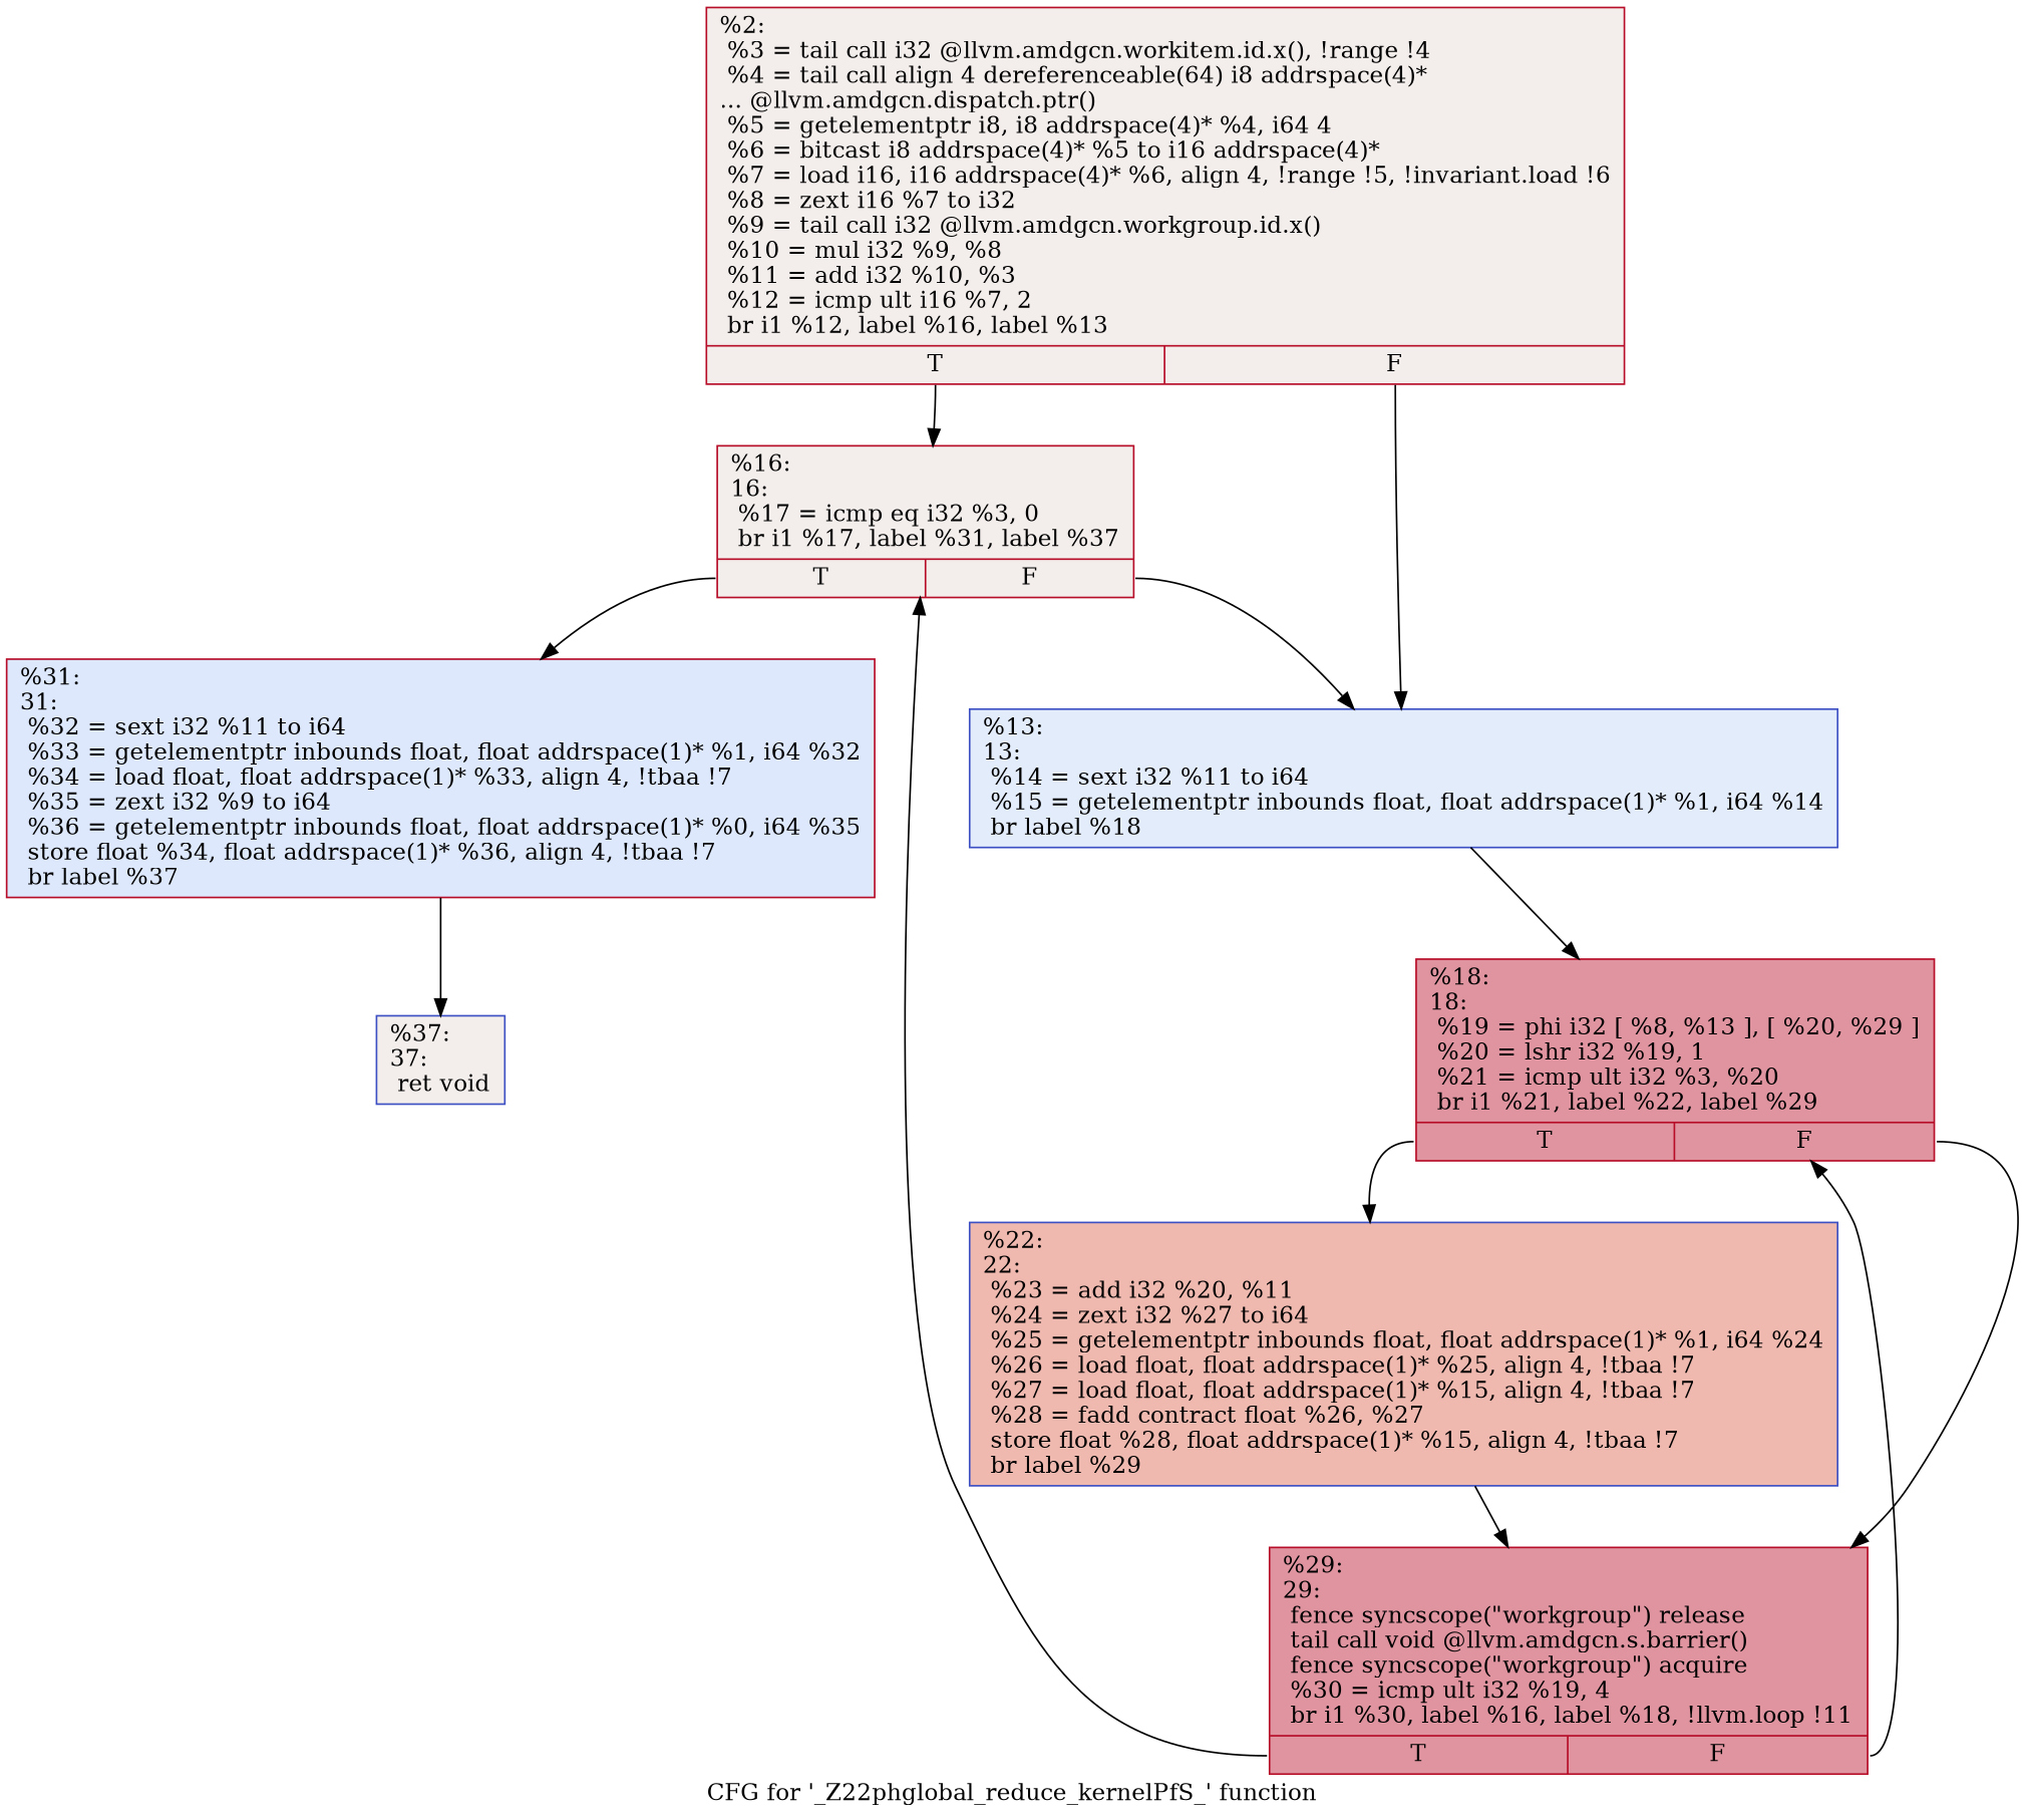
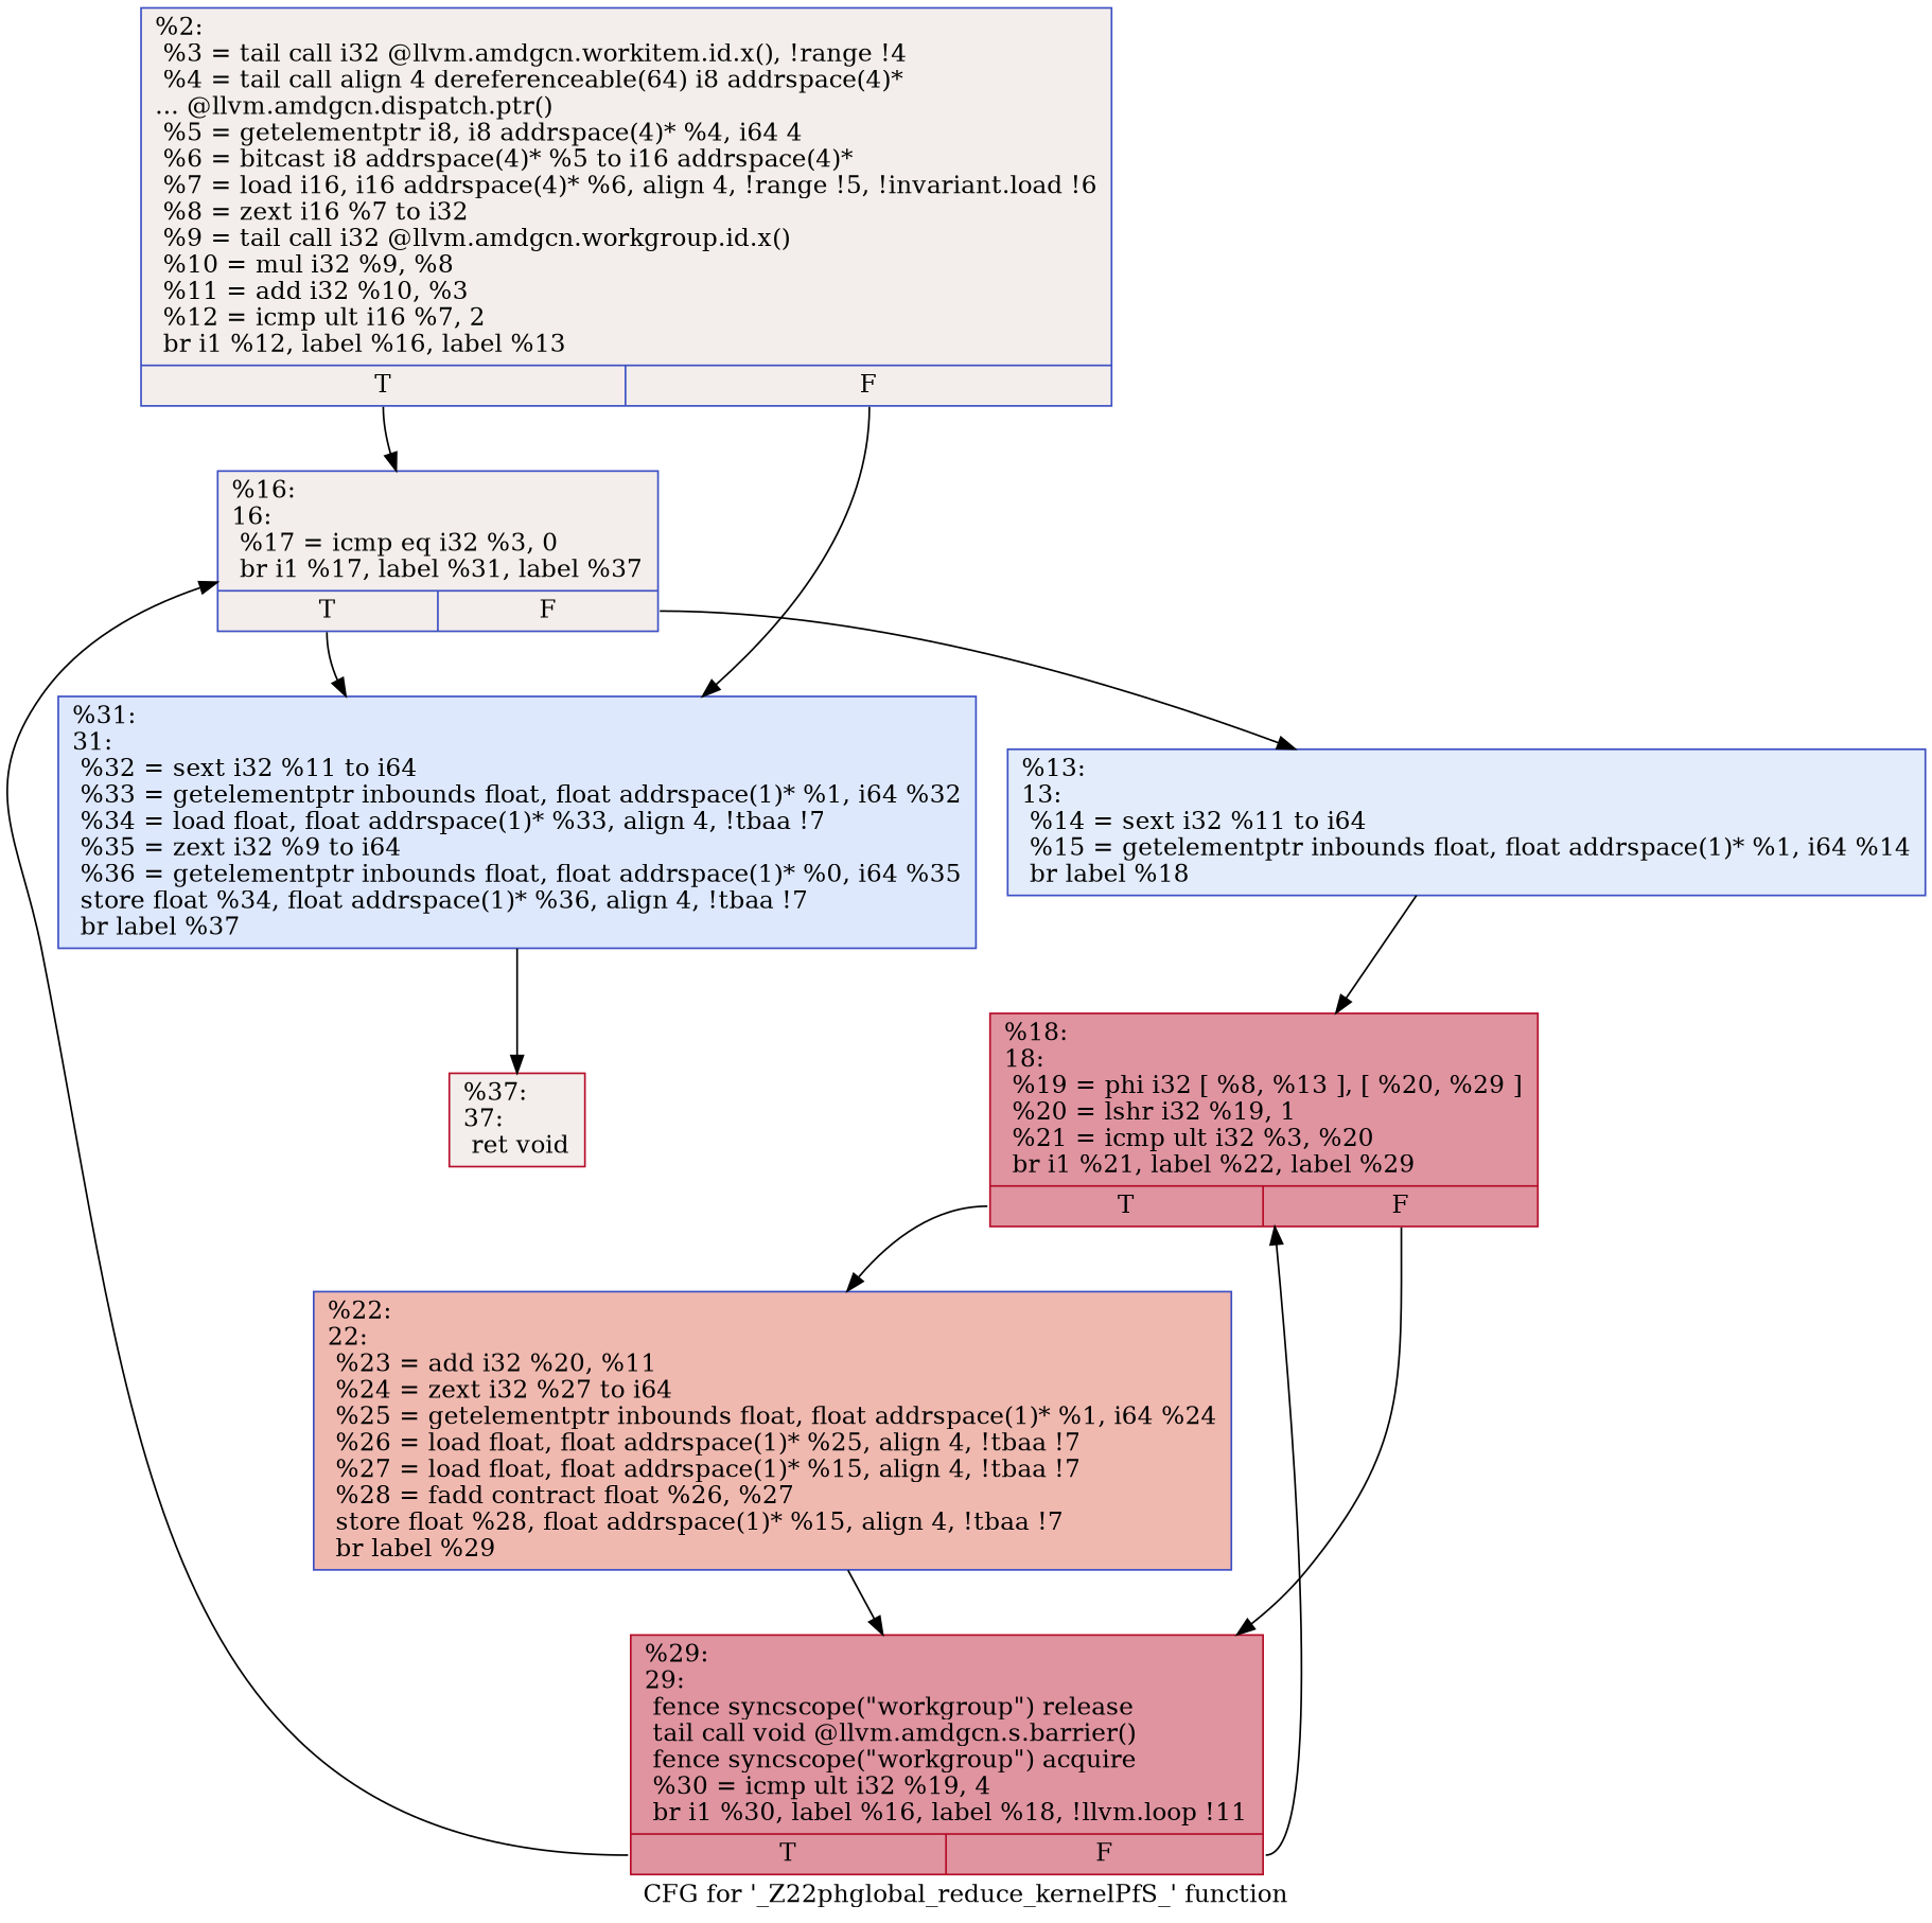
  digraph {
    label="CFG for '_Z22phglobal_reduce_kernelPfS_' function"
    node [color="#3d50c3ff" fillcolor="#e3d9d370" shape=record style=filled]
    edge [tailport=s0]
-   n1 [color="#b70d28ff" label="{%2:\l  %3 = tail call i32 @llvm.amdgcn.workitem.id.x(), !range !4\l  %4 = tail call align 4 dereferenceable(64) i8 addrspace(4)*\l... @llvm.amdgcn.dispatch.ptr()\l  %5 = getelementptr i8, i8 addrspace(4)* %4, i64 4\l  %6 = bitcast i8 addrspace(4)* %5 to i16 addrspace(4)*\l  %7 = load i16, i16 addrspace(4)* %6, align 4, !range !5, !invariant.load !6\l  %8 = zext i16 %7 to i32\l  %9 = tail call i32 @llvm.amdgcn.workgroup.id.x()\l  %10 = mul i32 %9, %8\l  %11 = add i32 %10, %3\l  %12 = icmp ult i16 %7, 2\l  br i1 %12, label %16, label %13\l|{<s0>T|<s1>F}}"]
-   n2 [color="#b70d28ff" label="{%16:\l16:                                               \l  %17 = icmp eq i32 %3, 0\l  br i1 %17, label %31, label %37\l|{<s0>T|<s1>F}}"]
+   n1 [label="{%2:\l  %3 = tail call i32 @llvm.amdgcn.workitem.id.x(), !range !4\l  %4 = tail call align 4 dereferenceable(64) i8 addrspace(4)*\l... @llvm.amdgcn.dispatch.ptr()\l  %5 = getelementptr i8, i8 addrspace(4)* %4, i64 4\l  %6 = bitcast i8 addrspace(4)* %5 to i16 addrspace(4)*\l  %7 = load i16, i16 addrspace(4)* %6, align 4, !range !5, !invariant.load !6\l  %8 = zext i16 %7 to i32\l  %9 = tail call i32 @llvm.amdgcn.workgroup.id.x()\l  %10 = mul i32 %9, %8\l  %11 = add i32 %10, %3\l  %12 = icmp ult i16 %7, 2\l  br i1 %12, label %16, label %13\l|{<s0>T|<s1>F}}"]
+   n2 [label="{%16:\l16:                                               \l  %17 = icmp eq i32 %3, 0\l  br i1 %17, label %31, label %37\l|{<s0>T|<s1>F}}"]
    n3 [fillcolor="#bfd3f670" label="{%13:\l13:                                               \l  %14 = sext i32 %11 to i64\l  %15 = getelementptr inbounds float, float addrspace(1)* %1, i64 %14\l  br label %18\l}"]
-   n4 [color="#b70d28ff" fillcolor="#b2ccfb70" label="{%31:\l31:                                               \l  %32 = sext i32 %11 to i64\l  %33 = getelementptr inbounds float, float addrspace(1)* %1, i64 %32\l  %34 = load float, float addrspace(1)* %33, align 4, !tbaa !7\l  %35 = zext i32 %9 to i64\l  %36 = getelementptr inbounds float, float addrspace(1)* %0, i64 %35\l  store float %34, float addrspace(1)* %36, align 4, !tbaa !7\l  br label %37\l}"]
+   n4 [fillcolor="#b2ccfb70" label="{%31:\l31:                                               \l  %32 = sext i32 %11 to i64\l  %33 = getelementptr inbounds float, float addrspace(1)* %1, i64 %32\l  %34 = load float, float addrspace(1)* %33, align 4, !tbaa !7\l  %35 = zext i32 %9 to i64\l  %36 = getelementptr inbounds float, float addrspace(1)* %0, i64 %35\l  store float %34, float addrspace(1)* %36, align 4, !tbaa !7\l  br label %37\l}"]
    n5 [color="#b70d28ff" fillcolor="#b70d2870" label="{%18:\l18:                                               \l  %19 = phi i32 [ %8, %13 ], [ %20, %29 ]\l  %20 = lshr i32 %19, 1\l  %21 = icmp ult i32 %3, %20\l  br i1 %21, label %22, label %29\l|{<s0>T|<s1>F}}"]
-   n6 [label="{%37:\l37:                                               \l  ret void\l}"]
+   n6 [color="#b70d28ff" label="{%37:\l37:                                               \l  ret void\l}"]
    n7 [fillcolor="#de614d70" label="{%22:\l22:                                               \l  %23 = add i32 %20, %11\l  %24 = zext i32 %27 to i64\l  %25 = getelementptr inbounds float, float addrspace(1)* %1, i64 %24\l  %26 = load float, float addrspace(1)* %25, align 4, !tbaa !7\l  %27 = load float, float addrspace(1)* %15, align 4, !tbaa !7\l  %28 = fadd contract float %26, %27\l  store float %28, float addrspace(1)* %15, align 4, !tbaa !7\l  br label %29\l}"]
    n8 [color="#b70d28ff" fillcolor="#b70d2870" label="{%29:\l29:                                               \l  fence syncscope(\"workgroup\") release\l  tail call void @llvm.amdgcn.s.barrier()\l  fence syncscope(\"workgroup\") acquire\l  %30 = icmp ult i32 %19, 4\l  br i1 %30, label %16, label %18, !llvm.loop !11\l|{<s0>T|<s1>F}}"]
    n1 -> n2
-   n1 -> n3 [tailport=s1]
+   n1 -> n4 [tailport=s1]
    n2 -> n3 [tailport=s1]
    n2 -> n4
    n3 -> n5
    n4 -> n6
    n5 -> n7
    n5 -> n8 [tailport=s1]
    n7 -> n8
    n8 -> n2
    n8 -> n5 [tailport=s1]
  }
